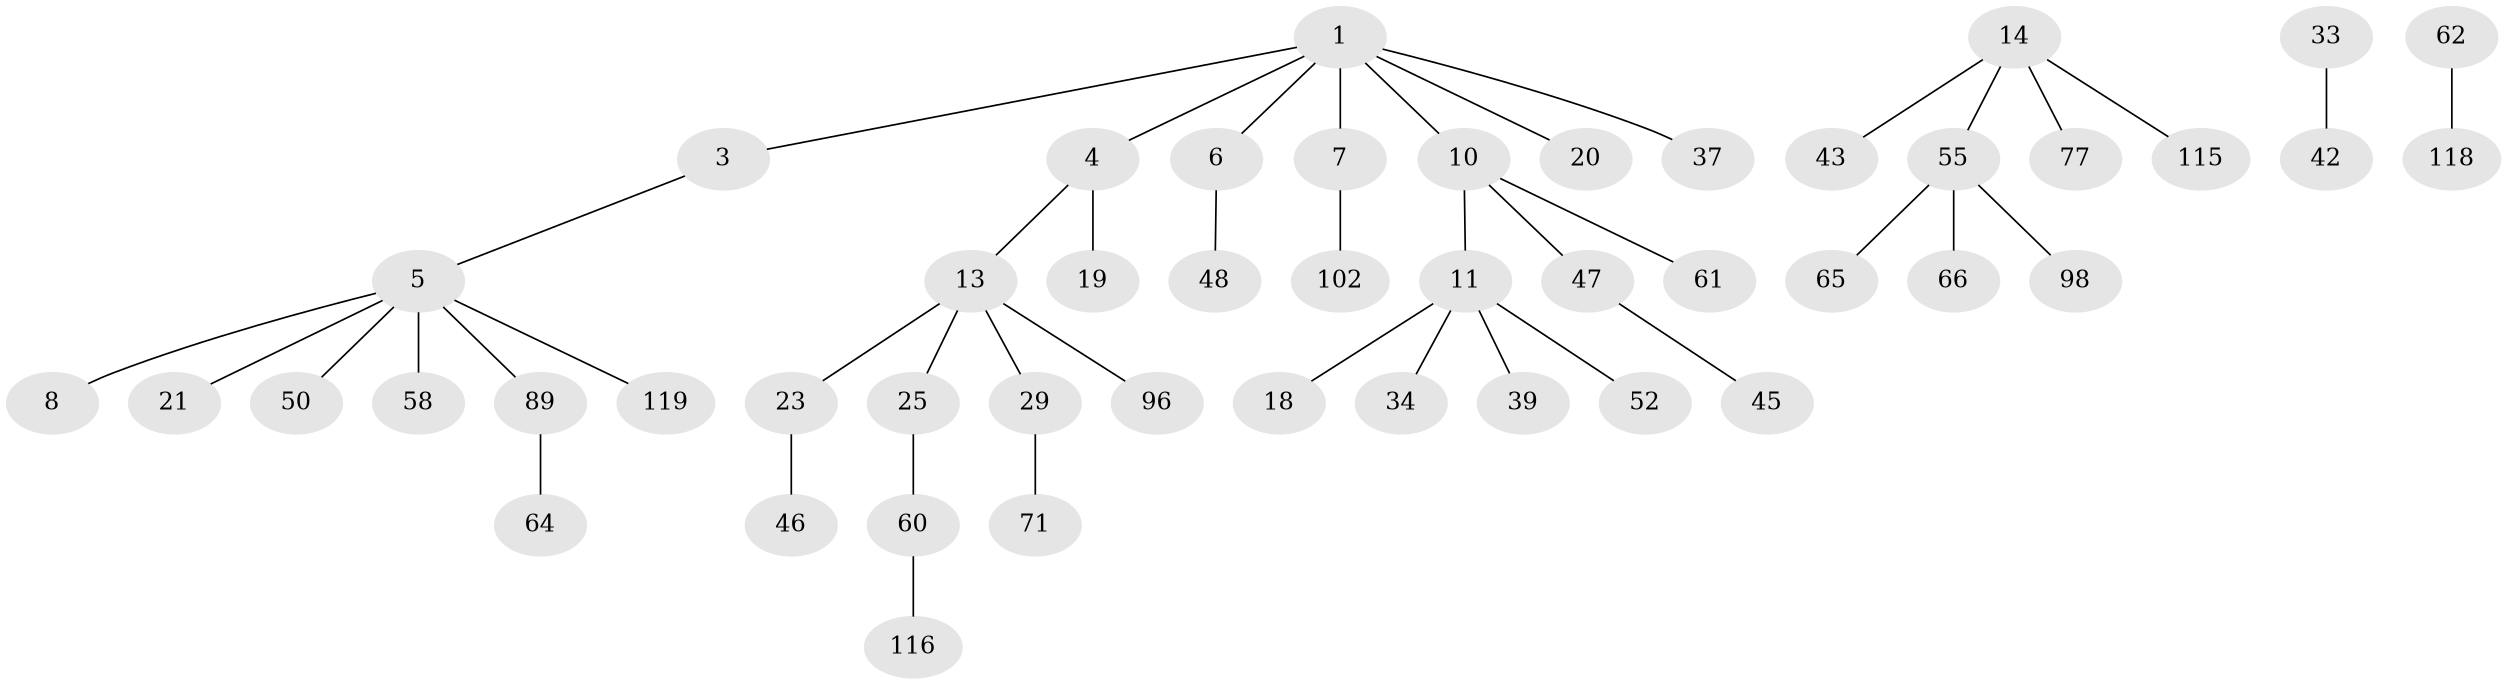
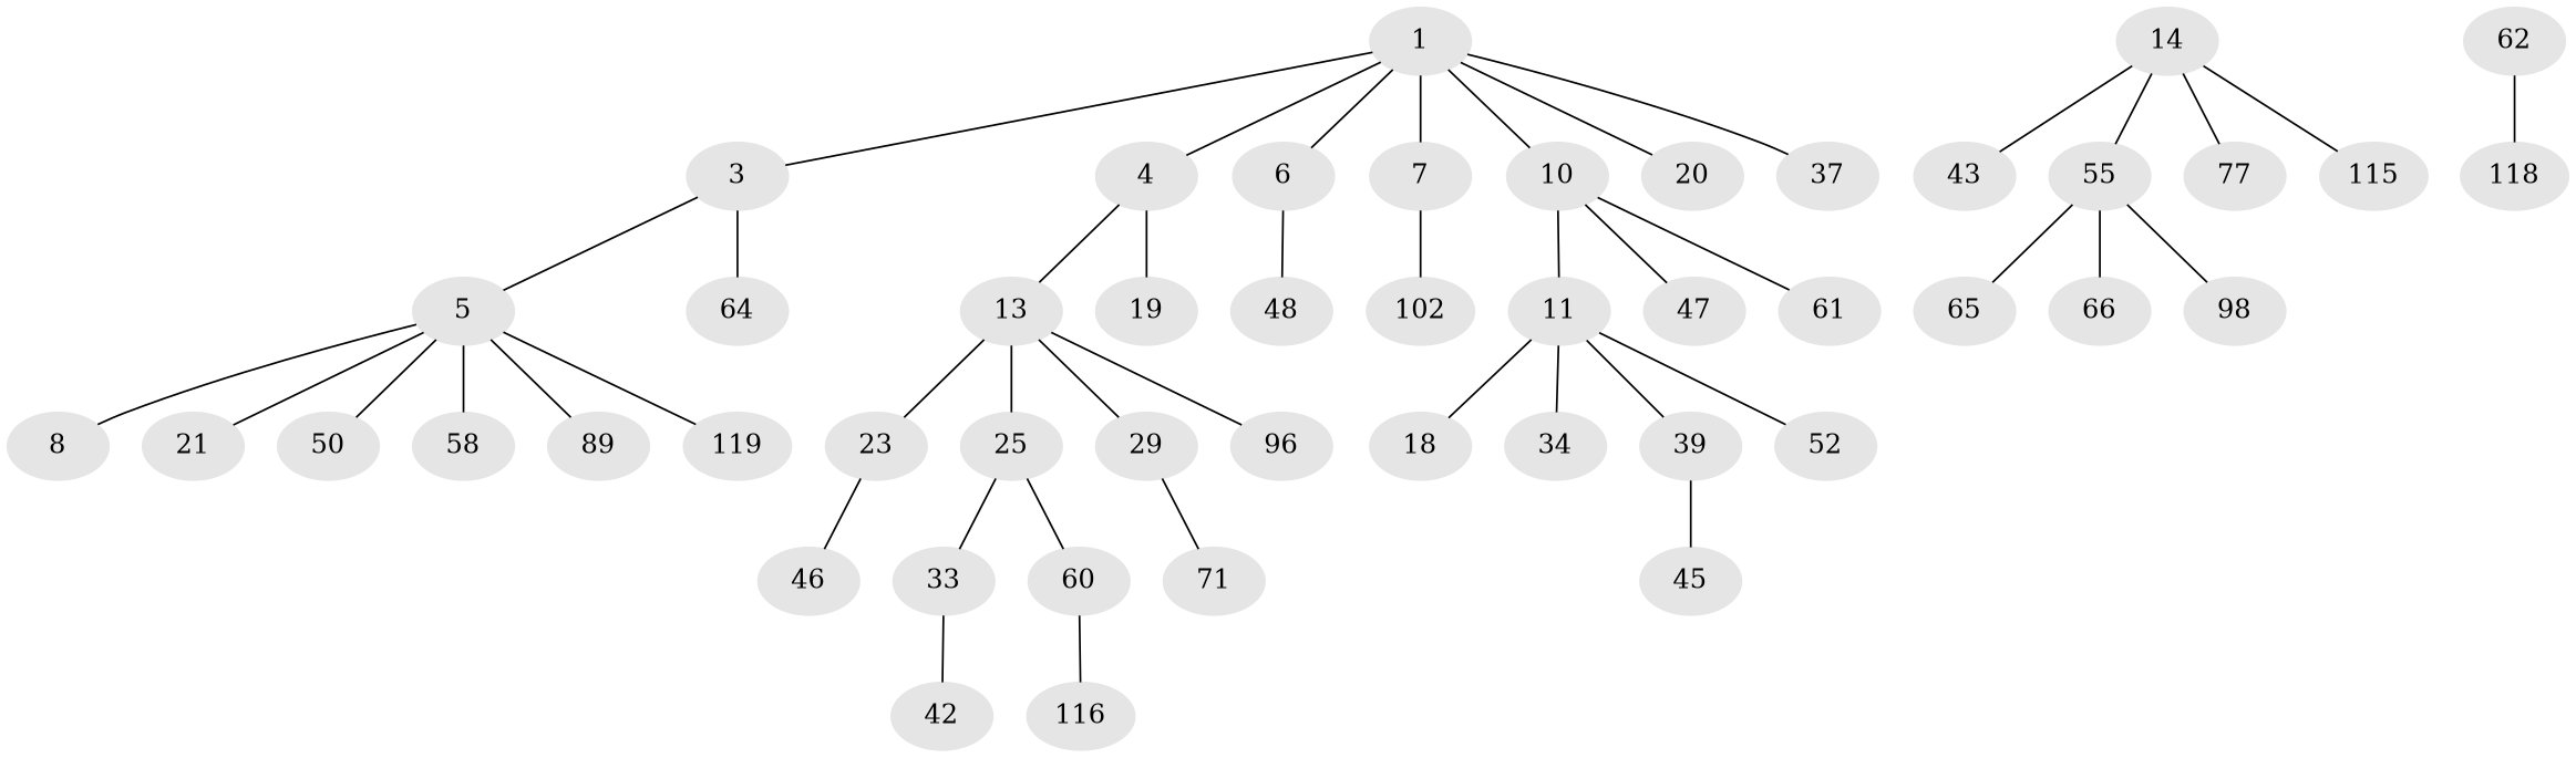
  graph {
    node [color=gray90 style=filled]
    1 [super="+2+24"]
    3 [super="+43"]
    4 [super="+120+15+44"]
    6
    7 [super="+9"]
    10 [super="+74+26"]
    20 [super="+54"]
    37 [super="+53"]
    5 [super="+16"]
    64
    13
    19 [super="+35"]
    48
    102
    11 [super="+17+79+12"]
    47 [super="+101"]
    61
    8
    21
    50 [super="+86"]
    58 [super="+111"]
    89
    119
    23 [super="+31+36"]
    25 [super="+72+30+27"]
    29 [super="+56+38+76"]
    96
    14 [super="+22"]
    n29 [label=43]
    55
    77
    115
    18 [super="+100+117+67"]
    34
    39 [super="+69"]
    52
    45 [super="+83+105"]
    46 [super="+112+59"]
    33
    60
    71
    65
    66 [super="+73+87"]
    98
    62
    118
    42
    116
    1 -- 3
    1 -- 4
    1 -- 6
    1 -- 7
    1 -- 10
    1 -- 20
    1 -- 37
    3 -- 5
-   89 -- 64
+   3 -- 64
    4 -- 13
    4 -- 19
    6 -- 48
    7 -- 102
    10 -- 11
    10 -- 47
    10 -- 61
    5 -- 8
    5 -- 21
    5 -- 50
    5 -- 58
    5 -- 89
    5 -- 119
    13 -- 23
    13 -- 25
    13 -- 29
    13 -- 96
    11 -- 18
    11 -- 34
    11 -- 39
    11 -- 52
    23 -- 46
+   25 -- 33
    25 -- 60
    29 -- 71
    14 -- n29
    14 -- 55
    14 -- 77
    14 -- 115
    55 -- 65
    55 -- 66
    55 -- 98
-   47 -- 45
+   39 -- 45
    33 -- 42
    60 -- 116
    62 -- 118
  }
